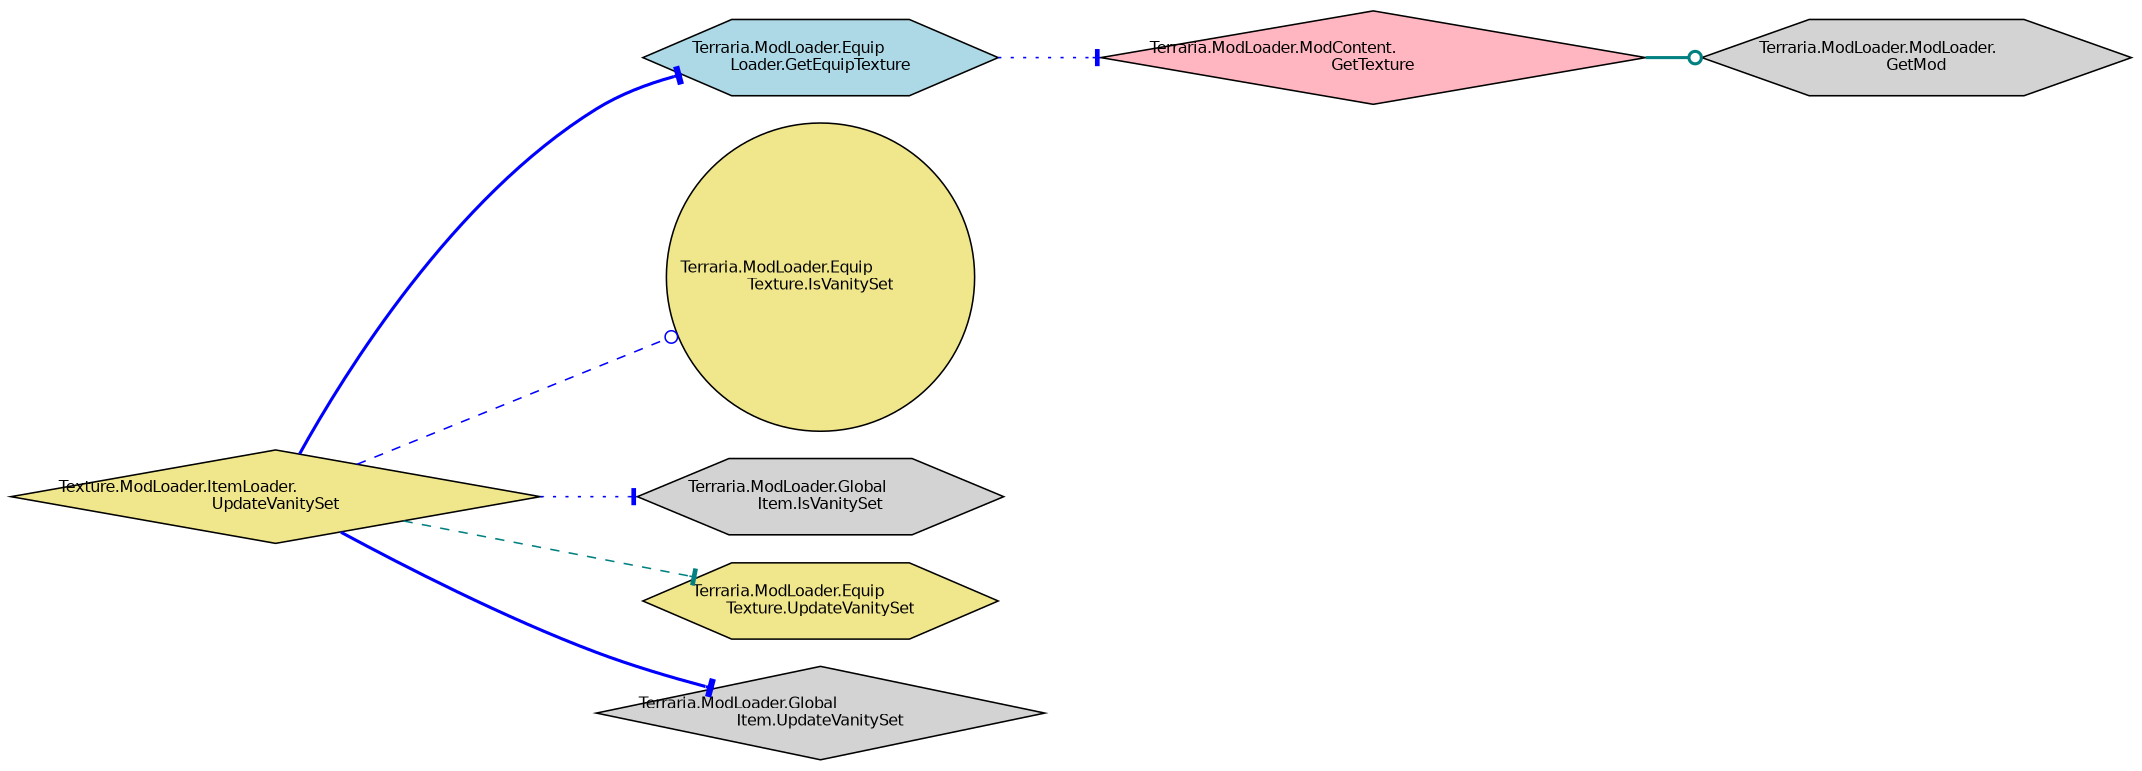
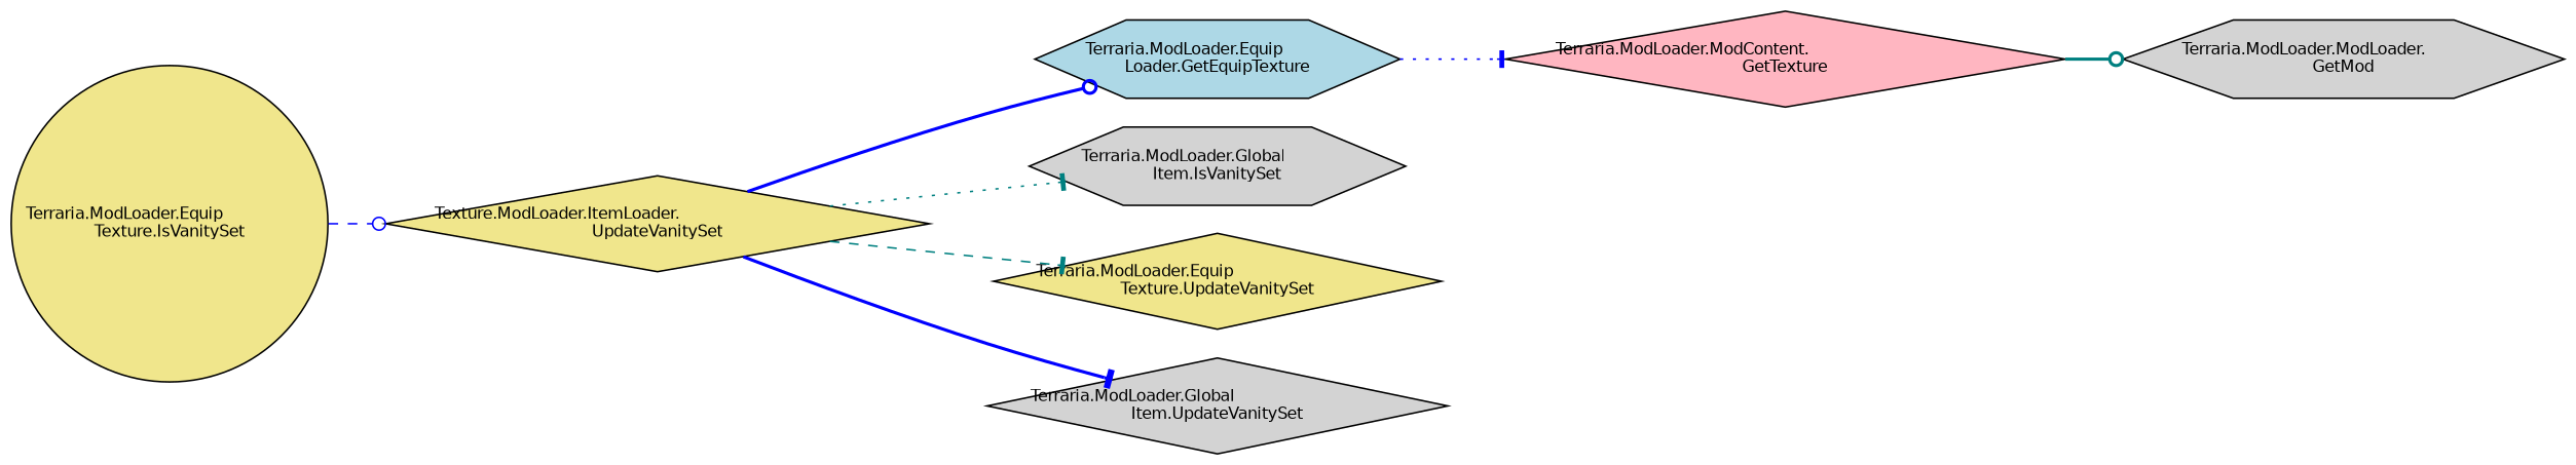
  digraph {
    rankdir=LR
    node [color=black fillcolor=khaki fontname=Helvetica fontsize=10 shape=diamond style=filled]
    edge [arrowhead=tee color=blue fontname=Helvetica fontsize=10 labelfontname=Helvetica labelfontsize=10 style=bold]
    n1 [fontcolor=black height=0.2 label="Texture.ModLoader.ItemLoader.\lUpdateVanitySet" width=0.4]
    n2 [fillcolor=lightblue height=0.2 label="Terraria.ModLoader.Equip\lLoader.GetEquipTexture" shape=hexagon width=0.4]
    n3 [height=0.2 label="Terraria.ModLoader.Equip\lTexture.IsVanitySet" shape=circle width=0.4]
    n4 [fillcolor=lightgrey height=0.2 label="Terraria.ModLoader.Global\lItem.IsVanitySet" shape=hexagon width=0.4]
-   n5 [height=0.2 label="Terraria.ModLoader.Equip\lTexture.UpdateVanitySet" shape=hexagon width=0.4]
+   n5 [height=0.2 label="Terraria.ModLoader.Equip\lTexture.UpdateVanitySet" width=0.4]
    n6 [fillcolor=lightgrey height=0.2 label="Terraria.ModLoader.Global\lItem.UpdateVanitySet" width=0.4]
    n7 [fillcolor=lightpink height=0.2 label="Terraria.ModLoader.ModContent.\lGetTexture" width=0.4]
    n8 [fillcolor=lightgrey height=0.2 label="Terraria.ModLoader.ModLoader.\lGetMod" shape=hexagon width=0.4]
-   n1 -> n2
-   n1 -> n3 [arrowhead=odot style=dashed]
-   n1 -> n4 [style=dotted]
+   n1 -> n2 [arrowhead=odot]
+   n3 -> n1 [arrowhead=odot style=dashed]
+   n1 -> n4 [color=teal style=dotted]
    n1 -> n5 [color=teal style=dashed]
    n1 -> n6
    n2 -> n7 [style=dotted]
    n7 -> n8 [arrowhead=odot color=teal]
  }
